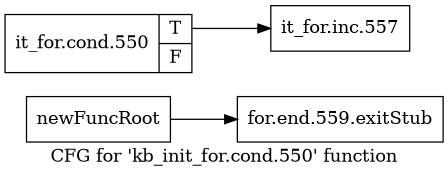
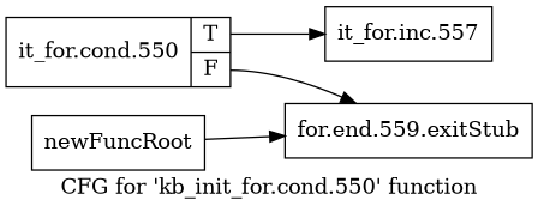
  digraph {
    label="CFG for 'kb_init_for.cond.550' function"
    rankdir=LR
    node [shape=record]
    n1 [label="{newFuncRoot}"]
    n2 [label="{for.end.559.exitStub}"]
    n3 [label="{it_for.cond.550|{<s0>T|<s1>F}}"]
    n4 [label="{it_for.inc.557}"]
    n1 -> n2
+   n3 -> n2 [tailport=s1]
    n3 -> n4 [tailport=s0]
  }
